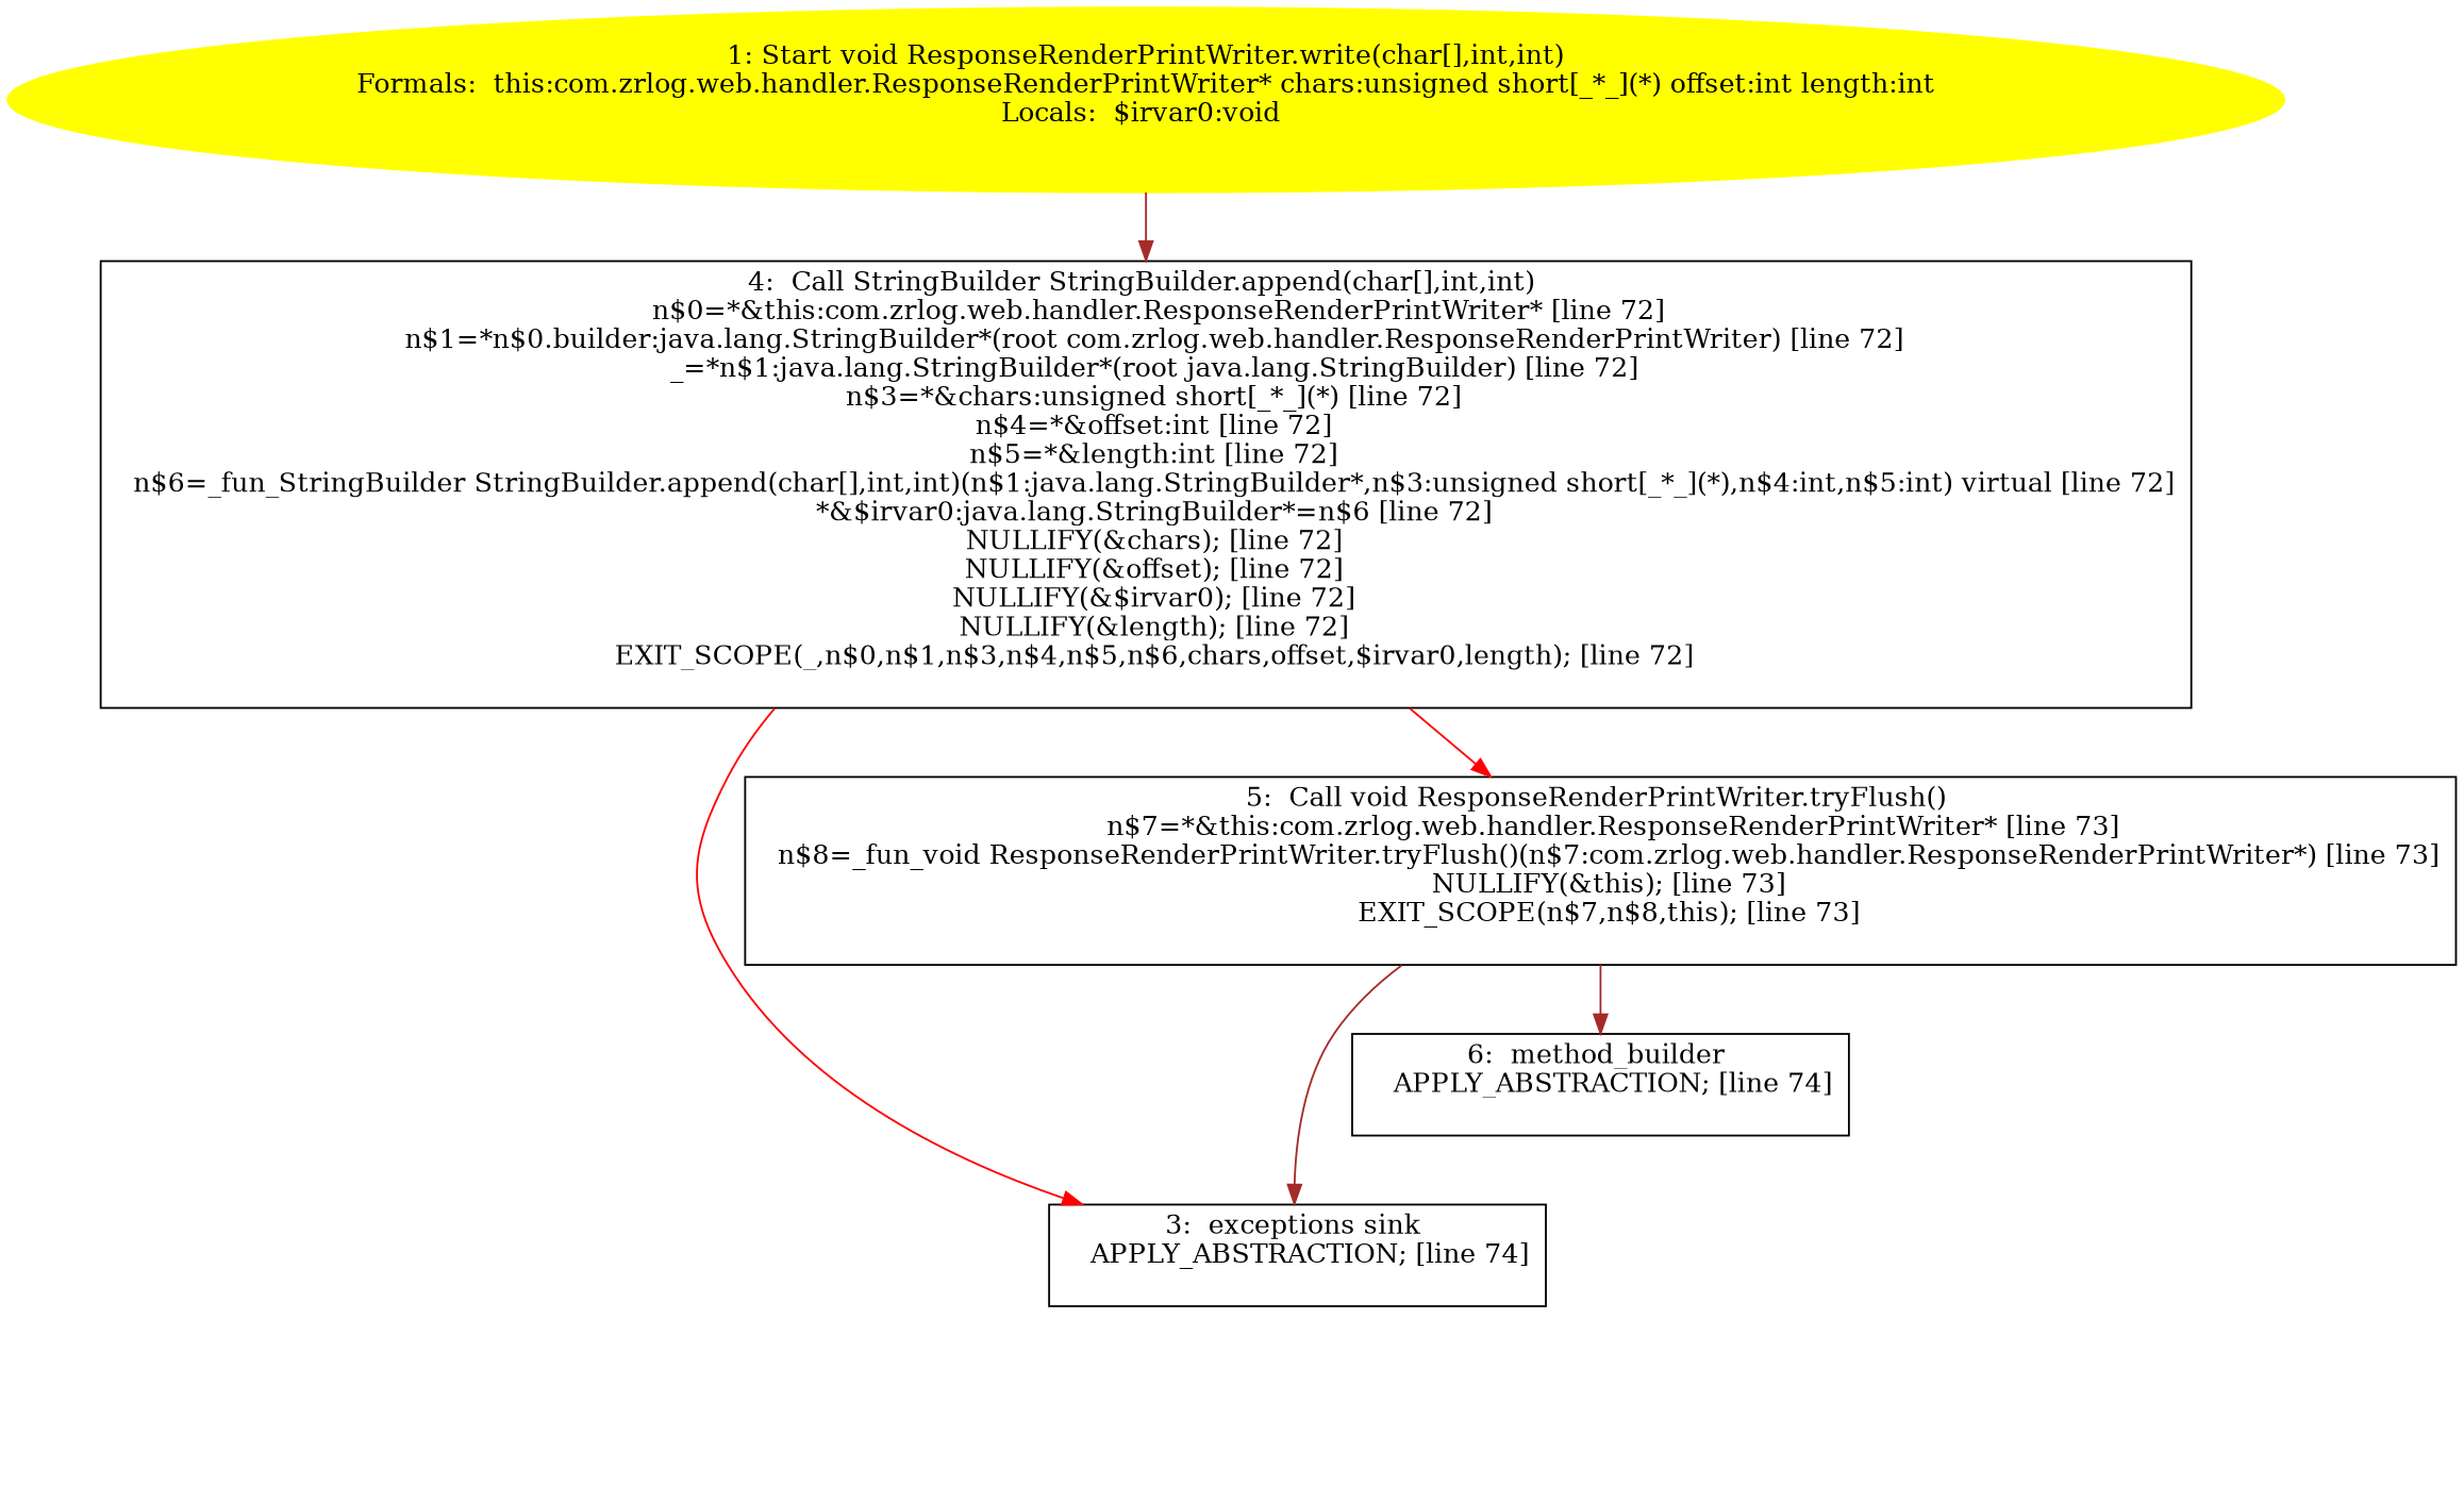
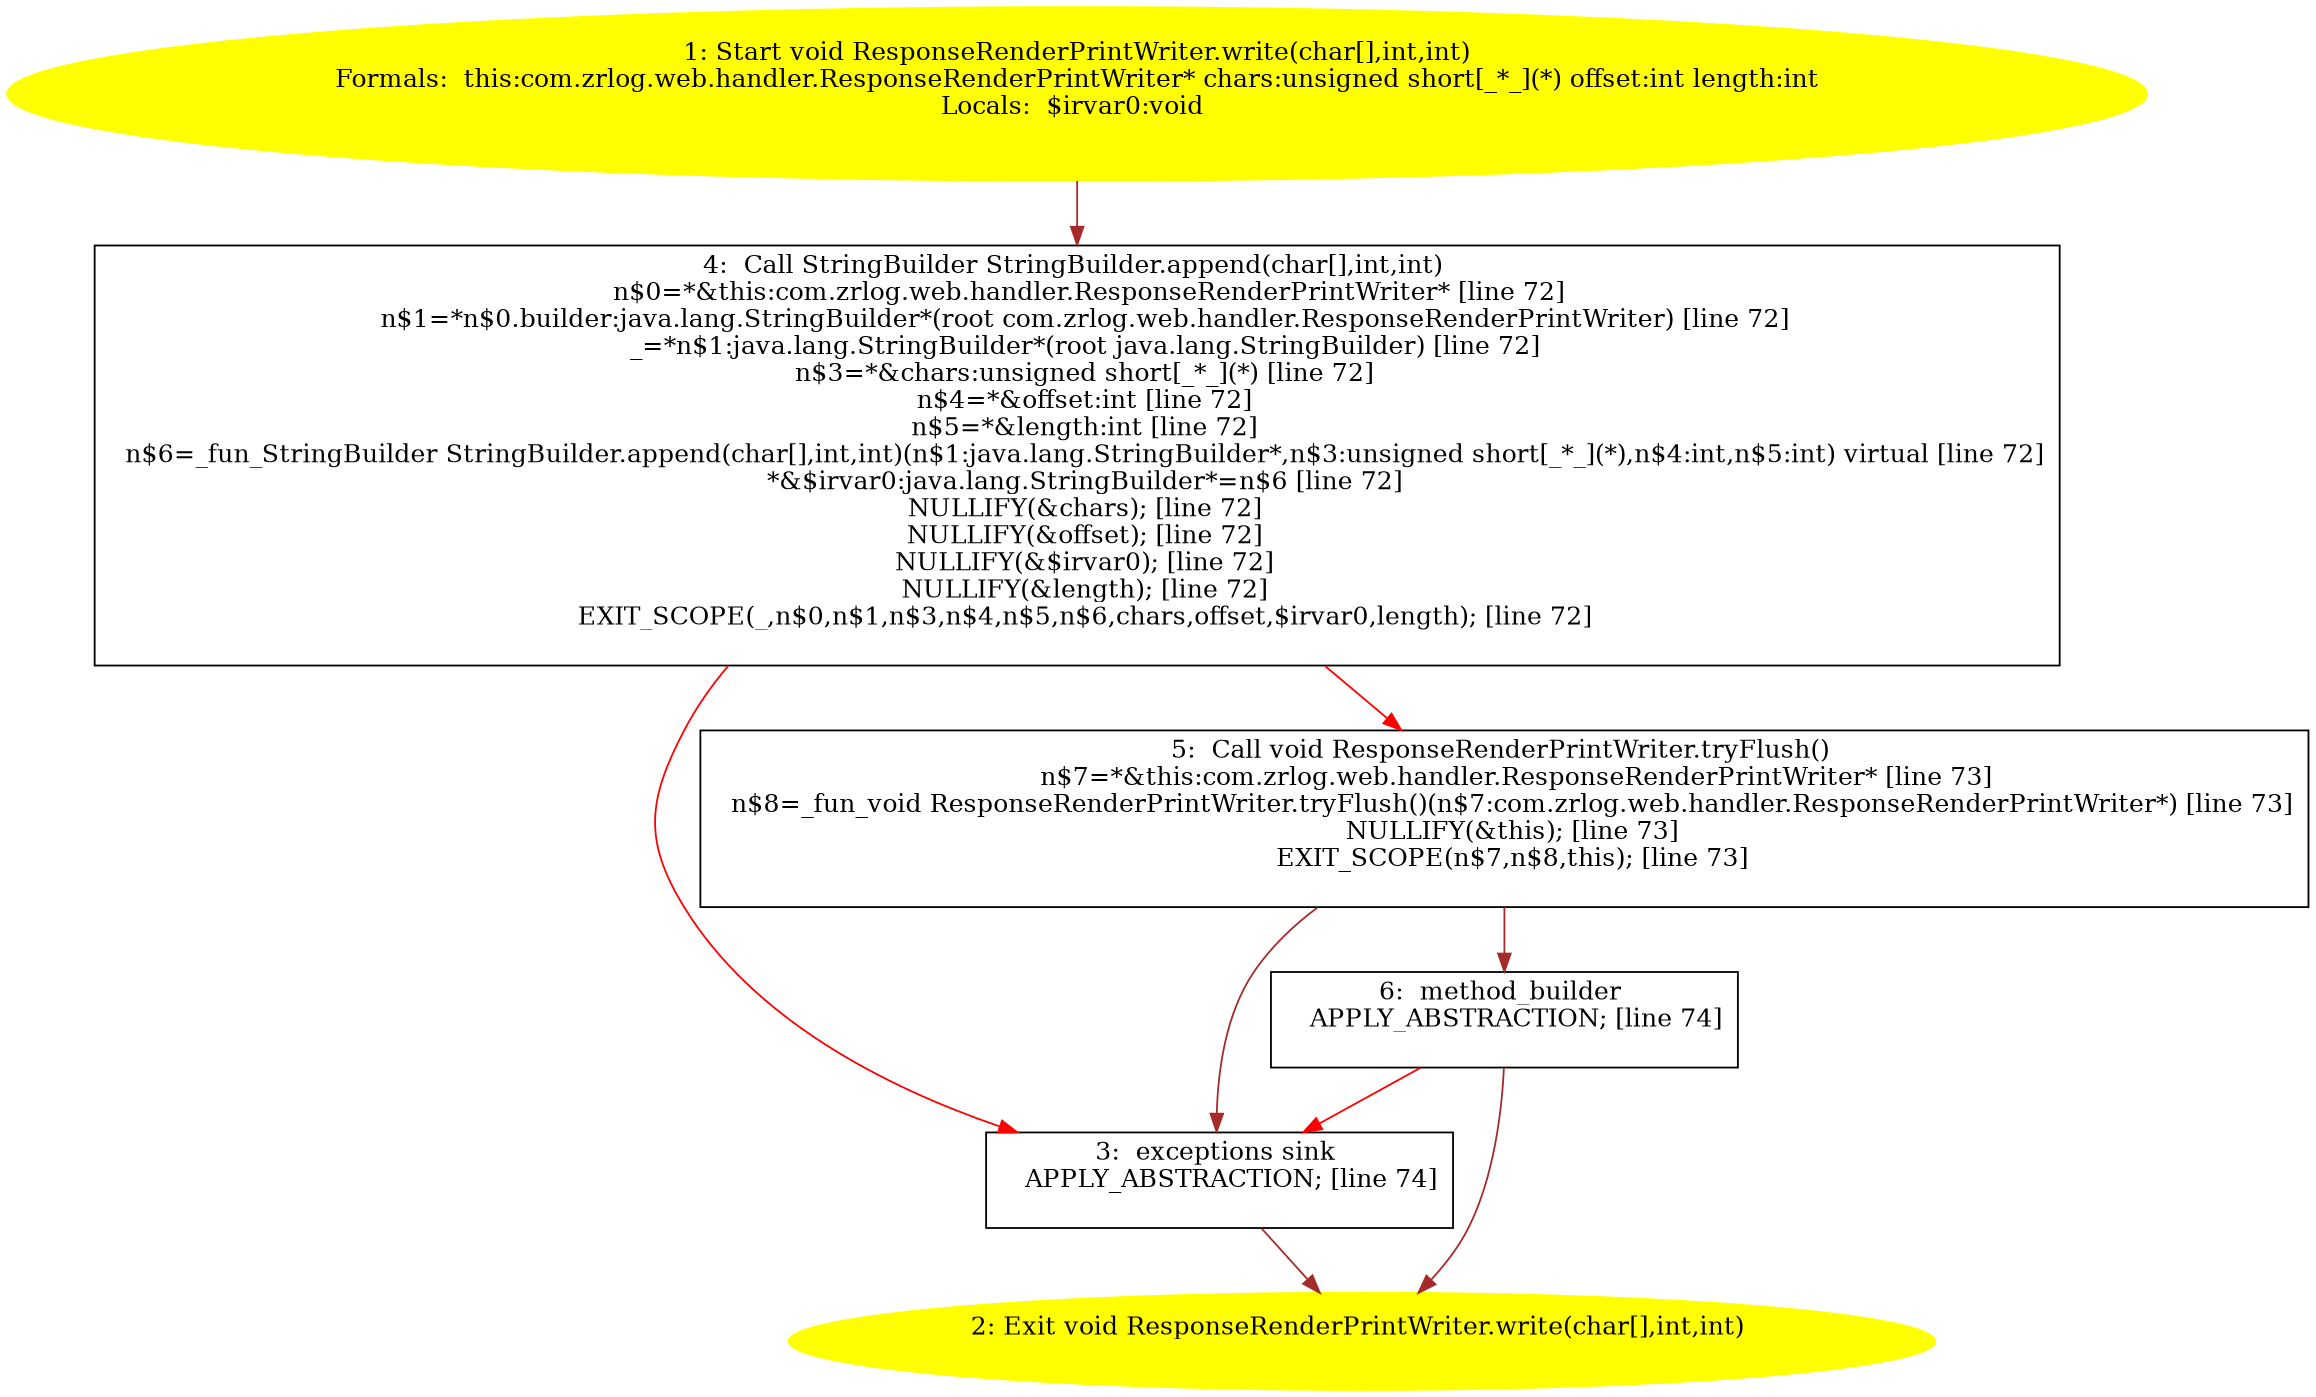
  digraph {
    node [shape=box]
    edge [color=brown]
    n1 [color=yellow label="1: Start void ResponseRenderPrintWriter.write(char[],int,int)\nFormals:  this:com.zrlog.web.handler.ResponseRenderPrintWriter* chars:unsigned short[_*_](*) offset:int length:int\nLocals:  $irvar0:void \n  " style=filled shape=""]
    n2 [label="4:  Call StringBuilder StringBuilder.append(char[],int,int) \n   n$0=*&this:com.zrlog.web.handler.ResponseRenderPrintWriter* [line 72]\n  n$1=*n$0.builder:java.lang.StringBuilder*(root com.zrlog.web.handler.ResponseRenderPrintWriter) [line 72]\n  _=*n$1:java.lang.StringBuilder*(root java.lang.StringBuilder) [line 72]\n  n$3=*&chars:unsigned short[_*_](*) [line 72]\n  n$4=*&offset:int [line 72]\n  n$5=*&length:int [line 72]\n  n$6=_fun_StringBuilder StringBuilder.append(char[],int,int)(n$1:java.lang.StringBuilder*,n$3:unsigned short[_*_](*),n$4:int,n$5:int) virtual [line 72]\n  *&$irvar0:java.lang.StringBuilder*=n$6 [line 72]\n  NULLIFY(&chars); [line 72]\n  NULLIFY(&offset); [line 72]\n  NULLIFY(&$irvar0); [line 72]\n  NULLIFY(&length); [line 72]\n  EXIT_SCOPE(_,n$0,n$1,n$3,n$4,n$5,n$6,chars,offset,$irvar0,length); [line 72]\n "]
    n3 [label="3:  exceptions sink \n   APPLY_ABSTRACTION; [line 74]\n "]
    n4 [label="5:  Call void ResponseRenderPrintWriter.tryFlush() \n   n$7=*&this:com.zrlog.web.handler.ResponseRenderPrintWriter* [line 73]\n  n$8=_fun_void ResponseRenderPrintWriter.tryFlush()(n$7:com.zrlog.web.handler.ResponseRenderPrintWriter*) [line 73]\n  NULLIFY(&this); [line 73]\n  EXIT_SCOPE(n$7,n$8,this); [line 73]\n "]
+   n5 [color=yellow label="2: Exit void ResponseRenderPrintWriter.write(char[],int,int) \n  " style=filled shape=""]
    n6 [label="6:  method_builder \n   APPLY_ABSTRACTION; [line 74]\n "]
    n1 -> n2
    n2 -> n3 [color=red]
    n2 -> n4 [color=red]
+   n3 -> n5
    n4 -> n3
    n4 -> n6
+   n6 -> n3 [color=red]
+   n6 -> n5
  }
